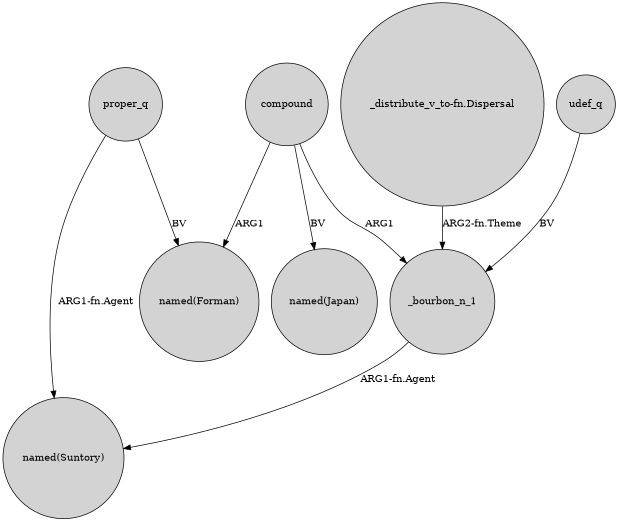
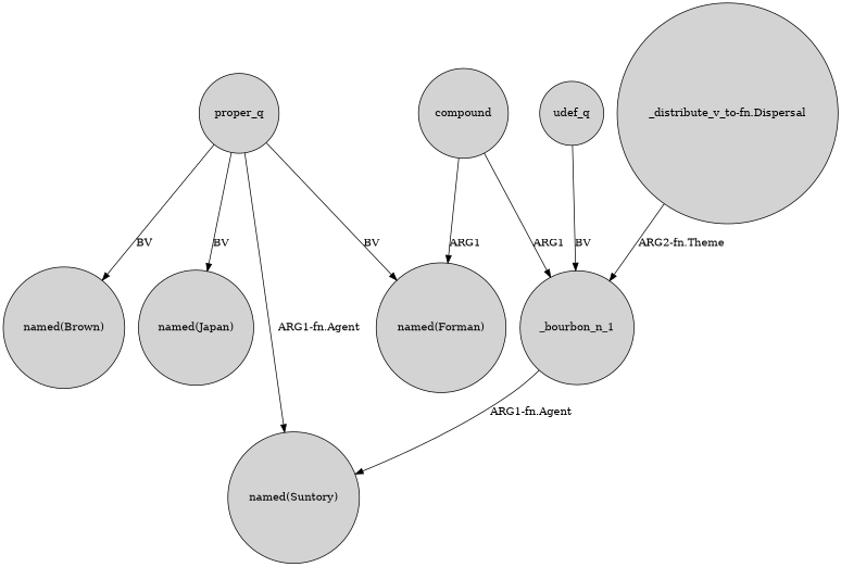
  digraph {
    node [shape=circle style=filled]
    proper_q
    "named(Forman)"
    "named(Suntory)"
+   "named(Brown)"
    "named(Japan)"
    "_distribute_v_to-fn.Dispersal"
    _bourbon_n_1
    compound
    udef_q
    proper_q -> "named(Forman)" [label=BV]
    proper_q -> "named(Suntory)" [label="ARG1-fn.Agent"]
-   compound -> "named(Japan)" [label=BV]
+   proper_q -> "named(Brown)" [label=BV]
+   proper_q -> "named(Japan)" [label=BV]
    "_distribute_v_to-fn.Dispersal" -> _bourbon_n_1 [label="ARG2-fn.Theme"]
    _bourbon_n_1 -> "named(Suntory)" [label="ARG1-fn.Agent"]
    compound -> "named(Forman)" [label=ARG1]
    compound -> _bourbon_n_1 [label=ARG1]
    udef_q -> _bourbon_n_1 [label=BV]
  }
